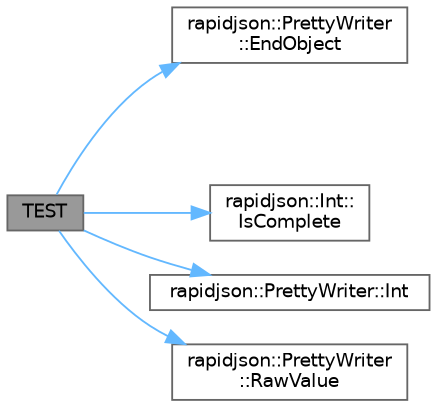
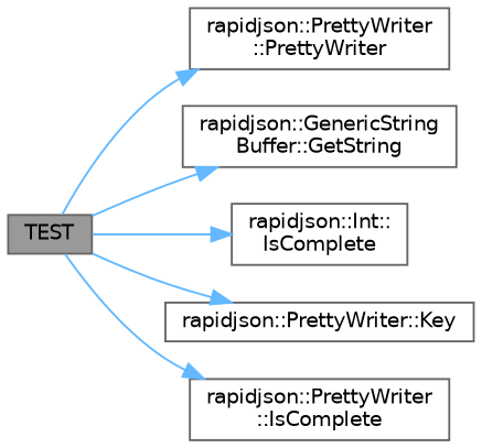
  digraph {
    rankdir=LR
    node [color=grey40 fillcolor=white fontname=Helvetica fontsize=10 shape=box style=filled]
    edge [color=steelblue1 fontname=Helvetica fontsize=10 labelfontname=Helvetica labelfontsize=10 style=solid]
    n1 [color=gray40 fillcolor=grey60 fontcolor=black height=0.2 label=TEST width=0.4]
-   n2 [height=0.2 label="rapidjson::PrettyWriter\l::EndObject" width=0.4]
+   n2 [height=0.2 label="rapidjson::PrettyWriter\l::PrettyWriter" width=0.4]
+   n3 [height=0.2 label="rapidjson::GenericString\lBuffer::GetString" width=0.4]
    n4 [height=0.2 label="rapidjson::Int::\lIsComplete" width=0.4]
-   n5 [height=0.2 label="rapidjson::PrettyWriter::Int" width=0.4]
-   n6 [height=0.2 label="rapidjson::PrettyWriter\l::RawValue" width=0.4]
+   n5 [height=0.2 label="rapidjson::PrettyWriter::Key" width=0.4]
+   n6 [height=0.2 label="rapidjson::PrettyWriter\l::IsComplete" width=0.4]
    n1 -> n2
+   n1 -> n3
    n1 -> n4
    n1 -> n5
    n1 -> n6
  }
